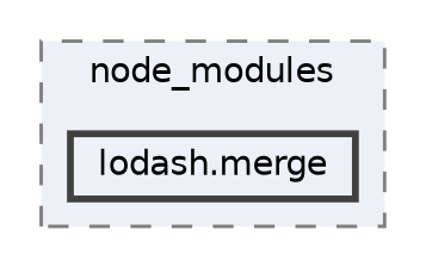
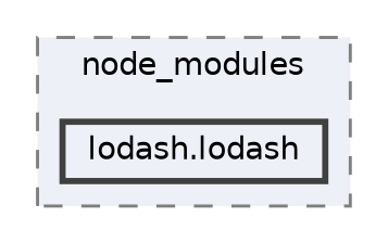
  digraph {
    compound=true
-   n1 [color=grey25 fillcolor="#edf0f7" fontname=Helvetica fontsize=10 height=0.2 label="lodash.merge" shape=box style="filled,bold" width=0.4]
+   n1 [color=grey25 fillcolor="#edf0f7" fontname=Helvetica fontsize=10 height=0.2 label="lodash.lodash" shape=box style="filled,bold" width=0.4]
    subgraph cluster_1 {
      bgcolor="#edf0f7"
      fontname=Helvetica
      fontsize=10
      label=node_modules
      pencolor=grey50
      style="filled,dashed"
      n1
    }
  }
